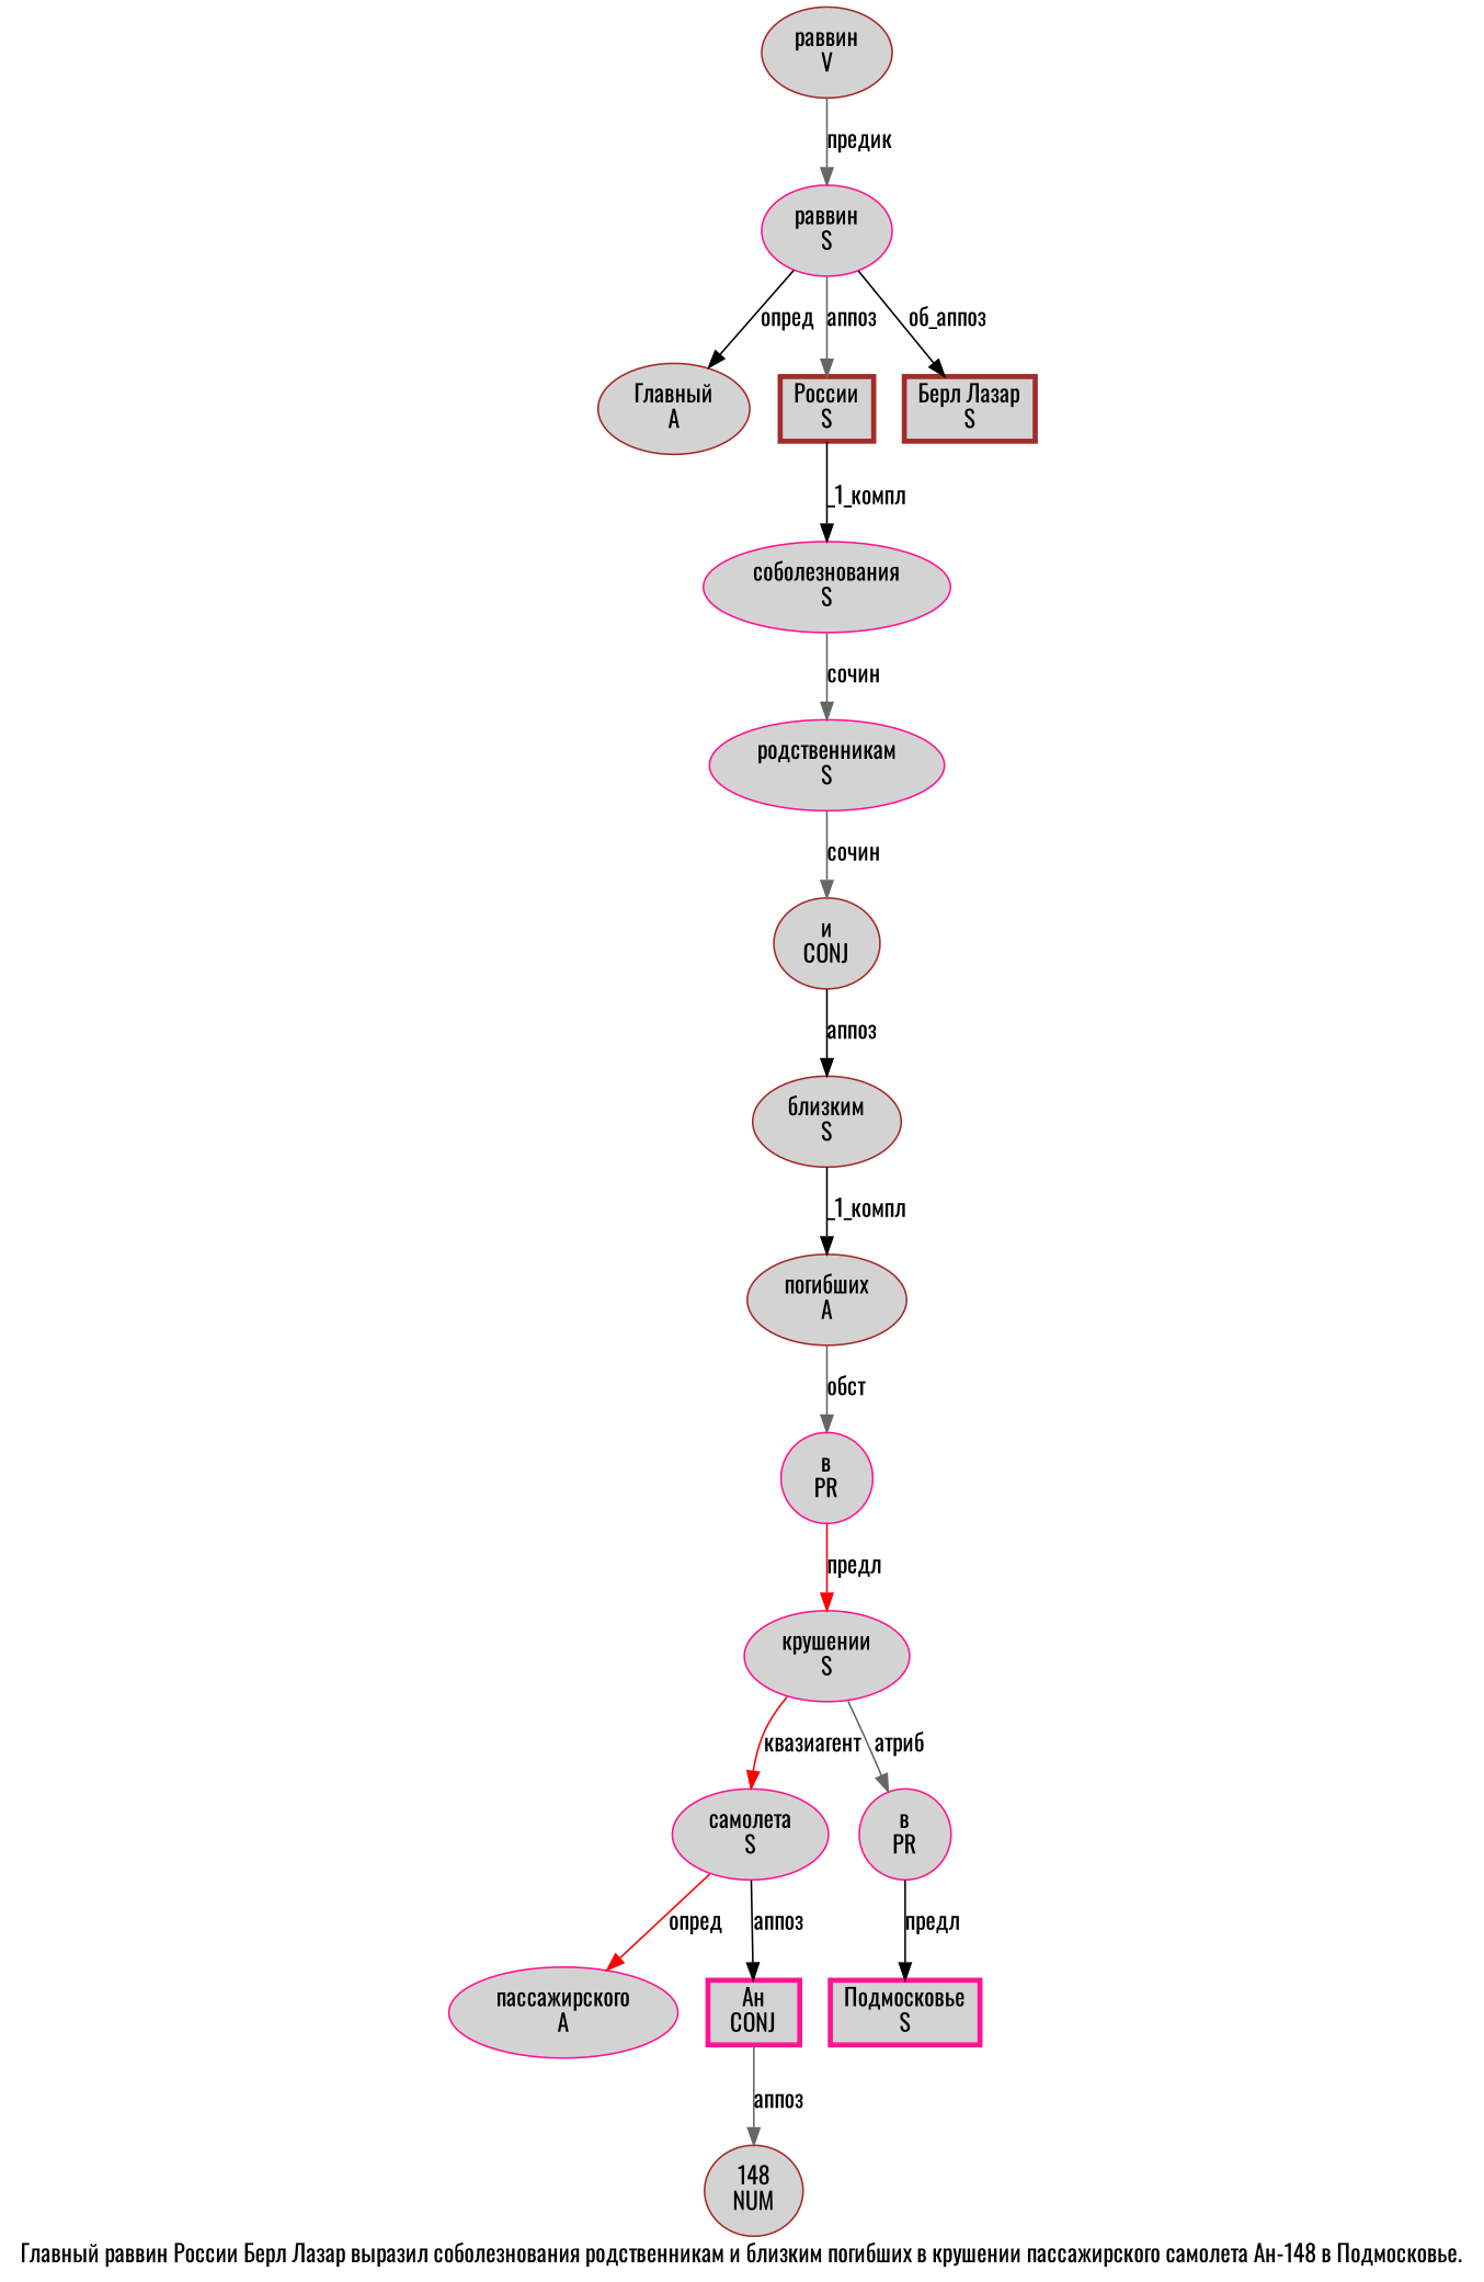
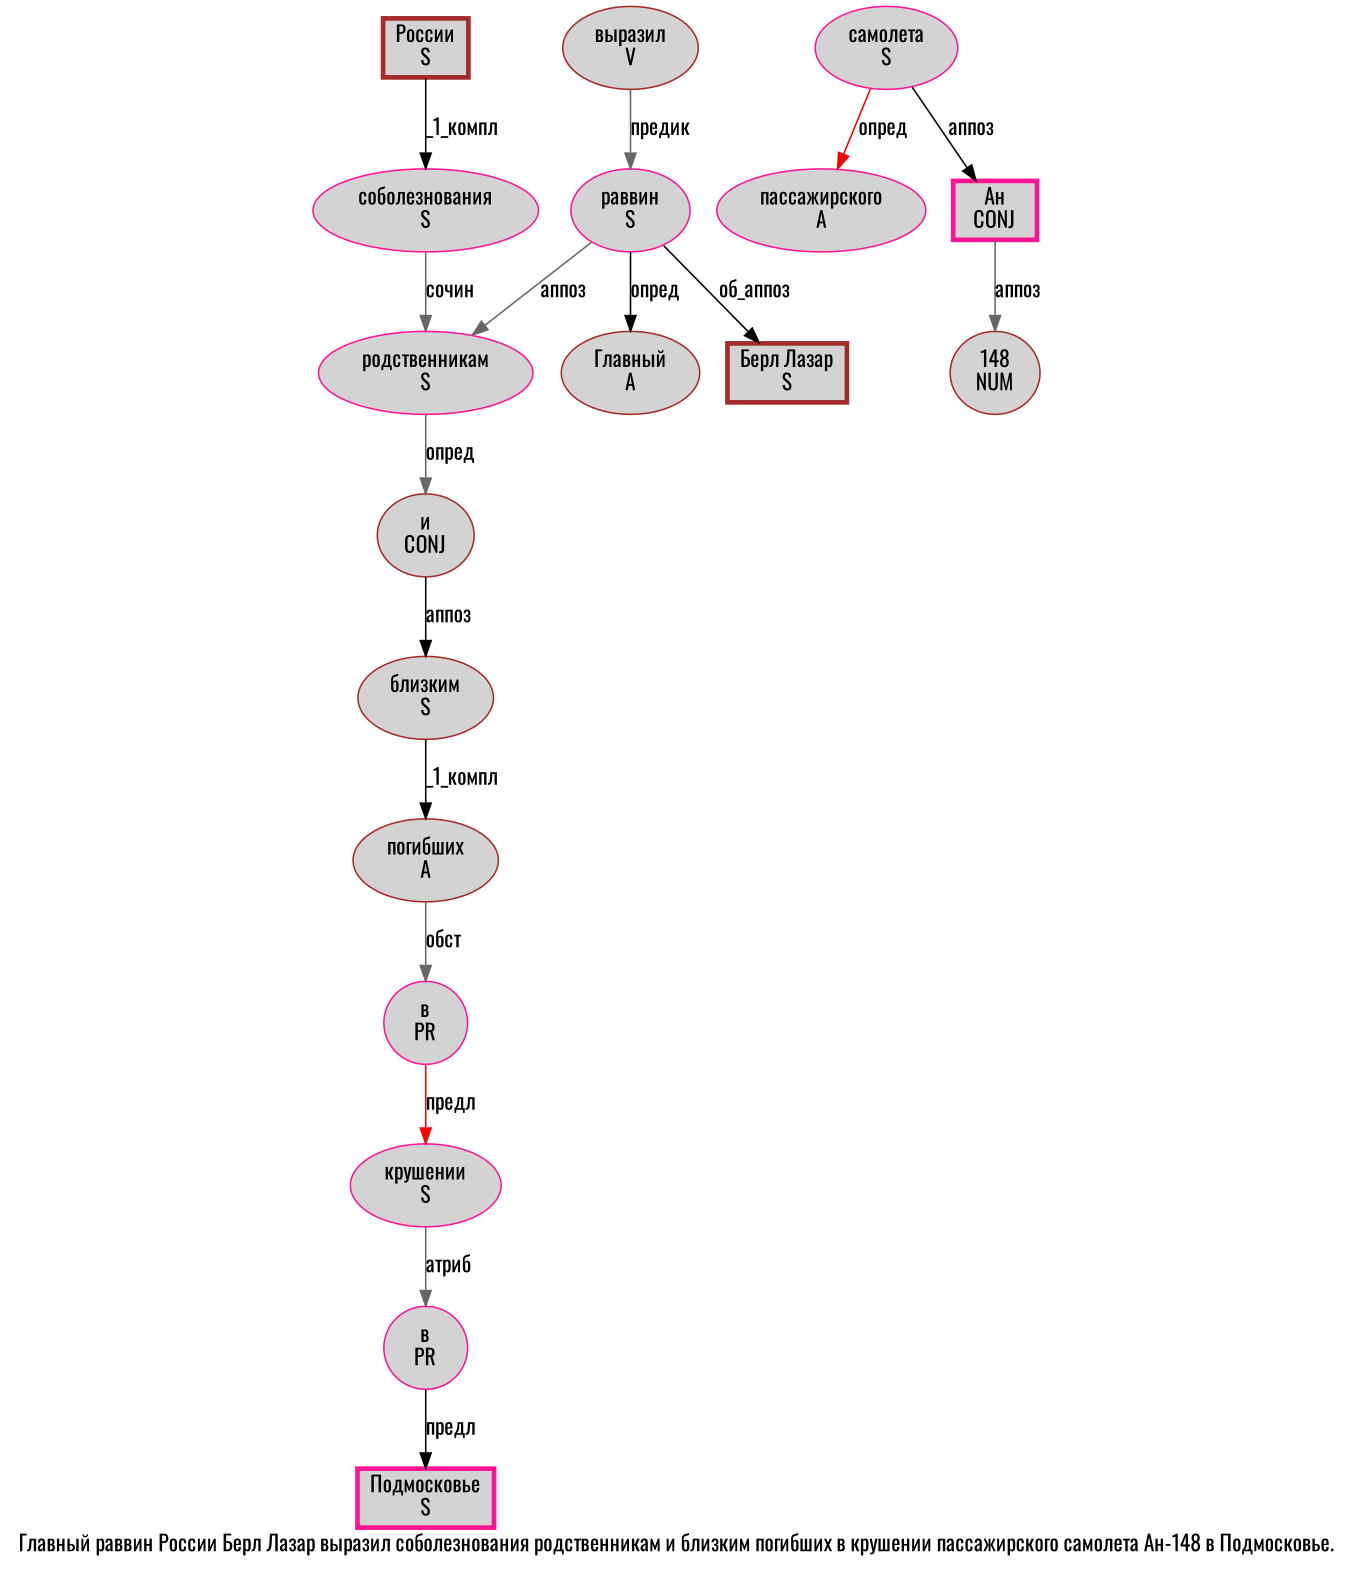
  digraph {
    fontname=Oswald
    label="Главный раввин России Берл Лазар выразил соболезнования родственникам и близким погибших в крушении пассажирского самолета Ан-148 в Подмосковье."
    node [color=deeppink fillcolor=lightgray fontname=Oswald penwidth=1 shape=ellipse style=filled]
    edge [color=black fontname=Oswald]
    n1 [color=brown label="Главный\nA"]
    n2 [label="раввин\nS"]
    n3 [color=brown label="России\nS" penwidth=3 shape=box]
    n4 [color=brown label="Берл Лазар\nS" penwidth=3 shape=box]
    n5 [label="соболезнования\nS"]
-   n6 [color=brown label="раввин\nV"]
+   n6 [color=brown label="выразил\nV"]
    n7 [label="родственникам\nS"]
    n8 [color=brown label="и\nCONJ"]
    n9 [color=brown label="близким\nS"]
    n10 [color=brown label="погибших\nA"]
    n11 [label="в\nPR"]
    n12 [label="крушении\nS"]
    n13 [label="самолета\nS"]
    n14 [label="в\nPR"]
    n15 [label="пассажирского\nA"]
    n16 [label="Ан\nCONJ" penwidth=3 shape=box]
    n17 [label="Подмосковье\nS" penwidth=3 shape=box]
    n18 [color=brown label="148\nNUM"]
    n2 -> n1 [label="опред"]
-   n2 -> n3 [color=gray40 label="аппоз"]
+   n2 -> n7 [color=gray40 label="аппоз"]
    n2 -> n4 [label="об_аппоз"]
    n3 -> n5 [label="_1_компл"]
    n5 -> n7 [color=gray40 label="сочин"]
    n6 -> n2 [color=gray40 label="предик"]
-   n7 -> n8 [color=gray40 label="сочин"]
+   n7 -> n8 [color=gray40 label="опред"]
    n8 -> n9 [label="аппоз"]
    n9 -> n10 [label="_1_компл"]
    n10 -> n11 [color=gray40 label="обст"]
    n11 -> n12 [color=red label="предл"]
-   n12 -> n13 [color=red label="квазиагент"]
    n12 -> n14 [color=gray40 label="атриб"]
    n13 -> n15 [color=red label="опред"]
    n13 -> n16 [label="аппоз"]
    n14 -> n17 [label="предл"]
    n16 -> n18 [color=gray40 label="аппоз"]
  }
